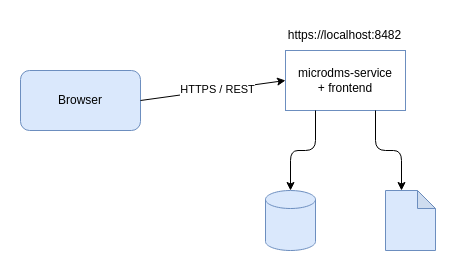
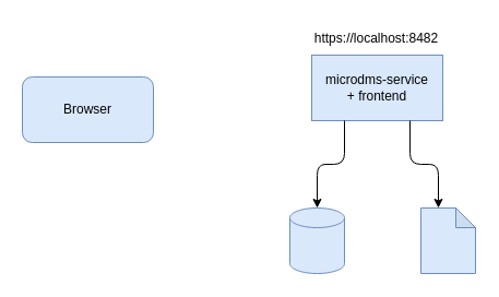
  <mxCell id="0" />
  <mxCell id="1" parent="0" />
- <mxCell id="2" value="microdms-service&lt;div&gt;+ frontend&lt;/div&gt;" style="rounded=0;whiteSpace=wrap;html=1;fillColor=#ffffff;strokeColor=#6c8ebf;" vertex="1" parent="1"><mxGeometry x="285" y="50" width="120" height="60" as="geometry" /></mxCell>
+ <mxCell id="2" value="microdms-service&lt;div&gt;+ frontend&lt;/div&gt;" style="rounded=0;whiteSpace=wrap;html=1;fillColor=#dae8fc;strokeColor=#6c8ebf;" vertex="1" parent="1"><mxGeometry x="285" y="50" width="120" height="60" as="geometry" /></mxCell>
  <mxCell id="3" value="" style="shape=cylinder3;whiteSpace=wrap;html=1;boundedLbl=1;backgroundOutline=1;size=9;fillColor=#dae8fc;strokeColor=#6c8ebf;" vertex="1" parent="1"><mxGeometry x="265" y="190" width="50" height="60" as="geometry" /></mxCell>
  <mxCell id="4" value="" style="shape=note;whiteSpace=wrap;html=1;backgroundOutline=1;darkOpacity=0.05;size=18;fillColor=#dae8fc;strokeColor=#6c8ebf;" vertex="1" parent="1"><mxGeometry x="385" y="190" width="50" height="60" as="geometry" /></mxCell>
  <mxCell id="5" value="" style="endArrow=classic;html=1;rounded=1;exitX=0.25;exitY=1;exitDx=0;exitDy=0;entryX=0.5;entryY=0;entryDx=0;entryDy=0;entryPerimeter=0;edgeStyle=orthogonalEdgeStyle;curved=0;" edge="1" parent="1" source="2" target="3"><mxGeometry width="50" height="50" relative="1" as="geometry"><mxPoint x="95" y="180" as="sourcePoint" /><mxPoint x="145" y="130" as="targetPoint" /></mxGeometry></mxCell>
  <mxCell id="6" value="" style="endArrow=classic;html=1;rounded=1;exitX=0.75;exitY=1;exitDx=0;exitDy=0;entryX=0;entryY=0;entryDx=16;entryDy=0;entryPerimeter=0;edgeStyle=orthogonalEdgeStyle;curved=0;" edge="1" parent="1" source="2" target="4"><mxGeometry width="50" height="50" relative="1" as="geometry"><mxPoint x="415" y="150" as="sourcePoint" /><mxPoint x="465" y="100" as="targetPoint" /></mxGeometry></mxCell>
  <mxCell id="7" value="Browser" style="rounded=1;whiteSpace=wrap;html=1;fillColor=#dae8fc;strokeColor=#6c8ebf;" vertex="1" parent="1"><mxGeometry x="20" y="70" width="120" height="60" as="geometry" /></mxCell>
- <mxCell id="8" value="" style="endArrow=classic;html=1;rounded=0;exitX=1;exitY=0.5;exitDx=0;exitDy=0;entryX=0;entryY=0.5;entryDx=0;entryDy=0;" edge="1" parent="1" source="7" target="2"><mxGeometry width="50" height="50" relative="1" as="geometry"><mxPoint x="235" y="50" as="sourcePoint" /><mxPoint x="285" y="0" as="targetPoint" /></mxGeometry></mxCell>
- <mxCell id="9" value="HTTPS / REST" style="edgeLabel;html=1;align=center;verticalAlign=middle;resizable=0;points=[];" vertex="1" connectable="0" parent="8"><mxGeometry x="0.057" y="1" relative="1" as="geometry"><mxPoint as="offset" /></mxGeometry></mxCell>
  <mxCell id="10" value="https://localhost:8482" style="text;html=1;align=center;verticalAlign=middle;whiteSpace=wrap;rounded=0;" vertex="1" parent="1"><mxGeometry x="282.5" y="20" width="122.5" height="30" as="geometry" /></mxCell>
